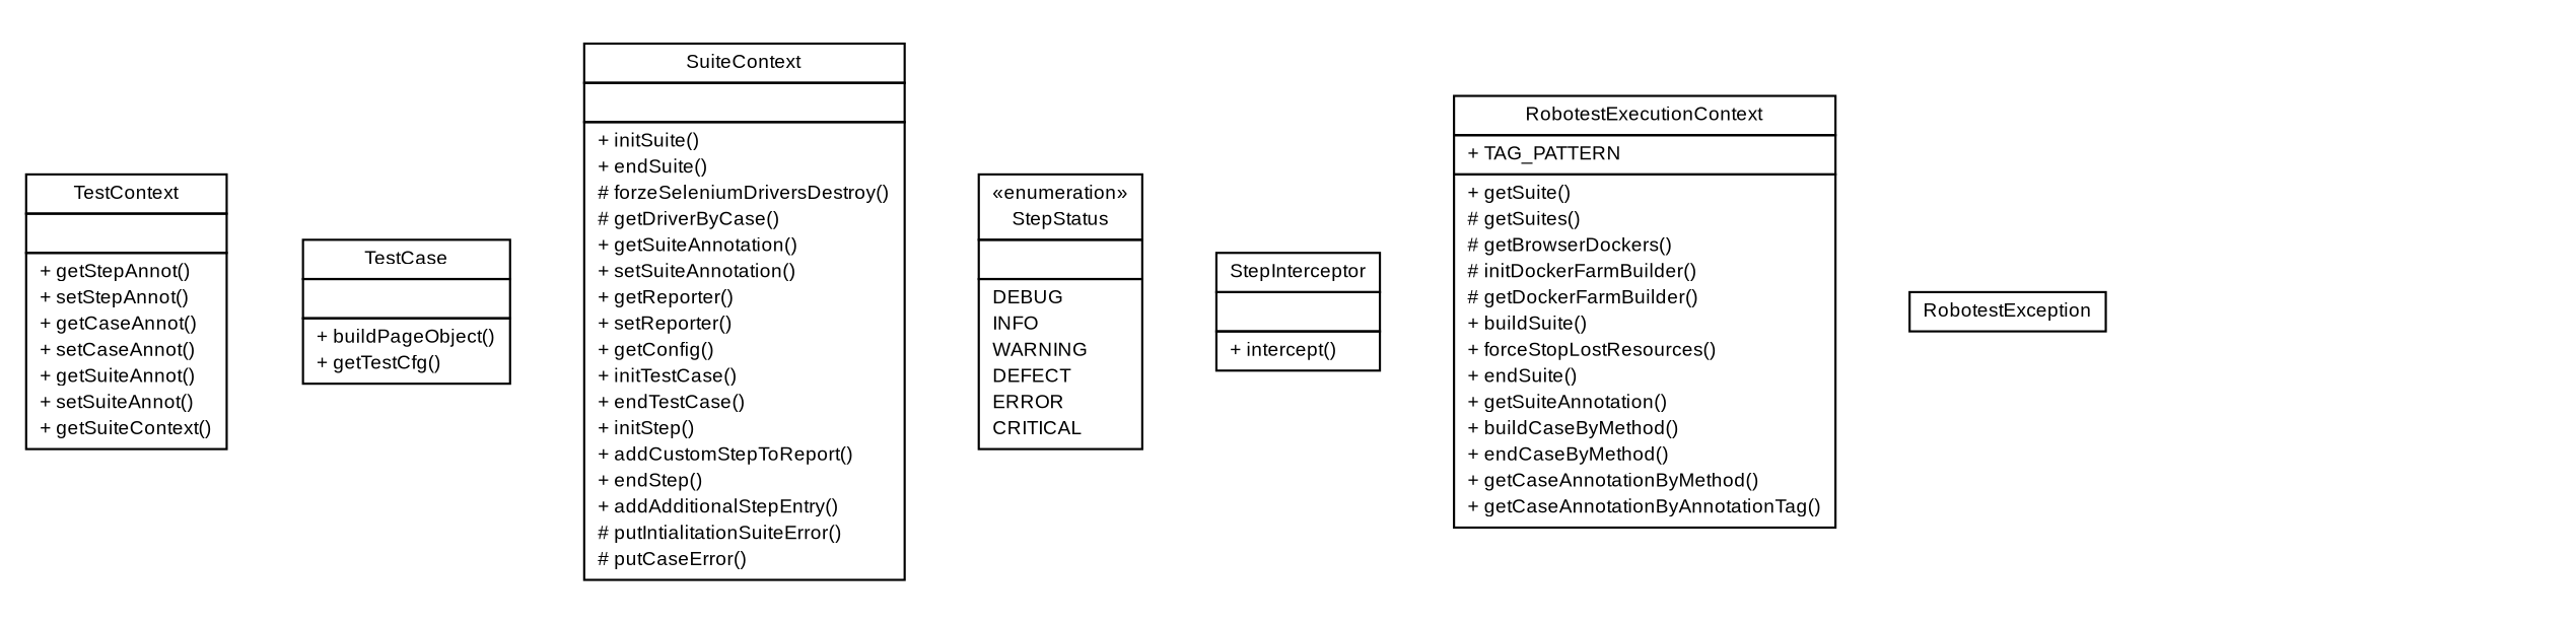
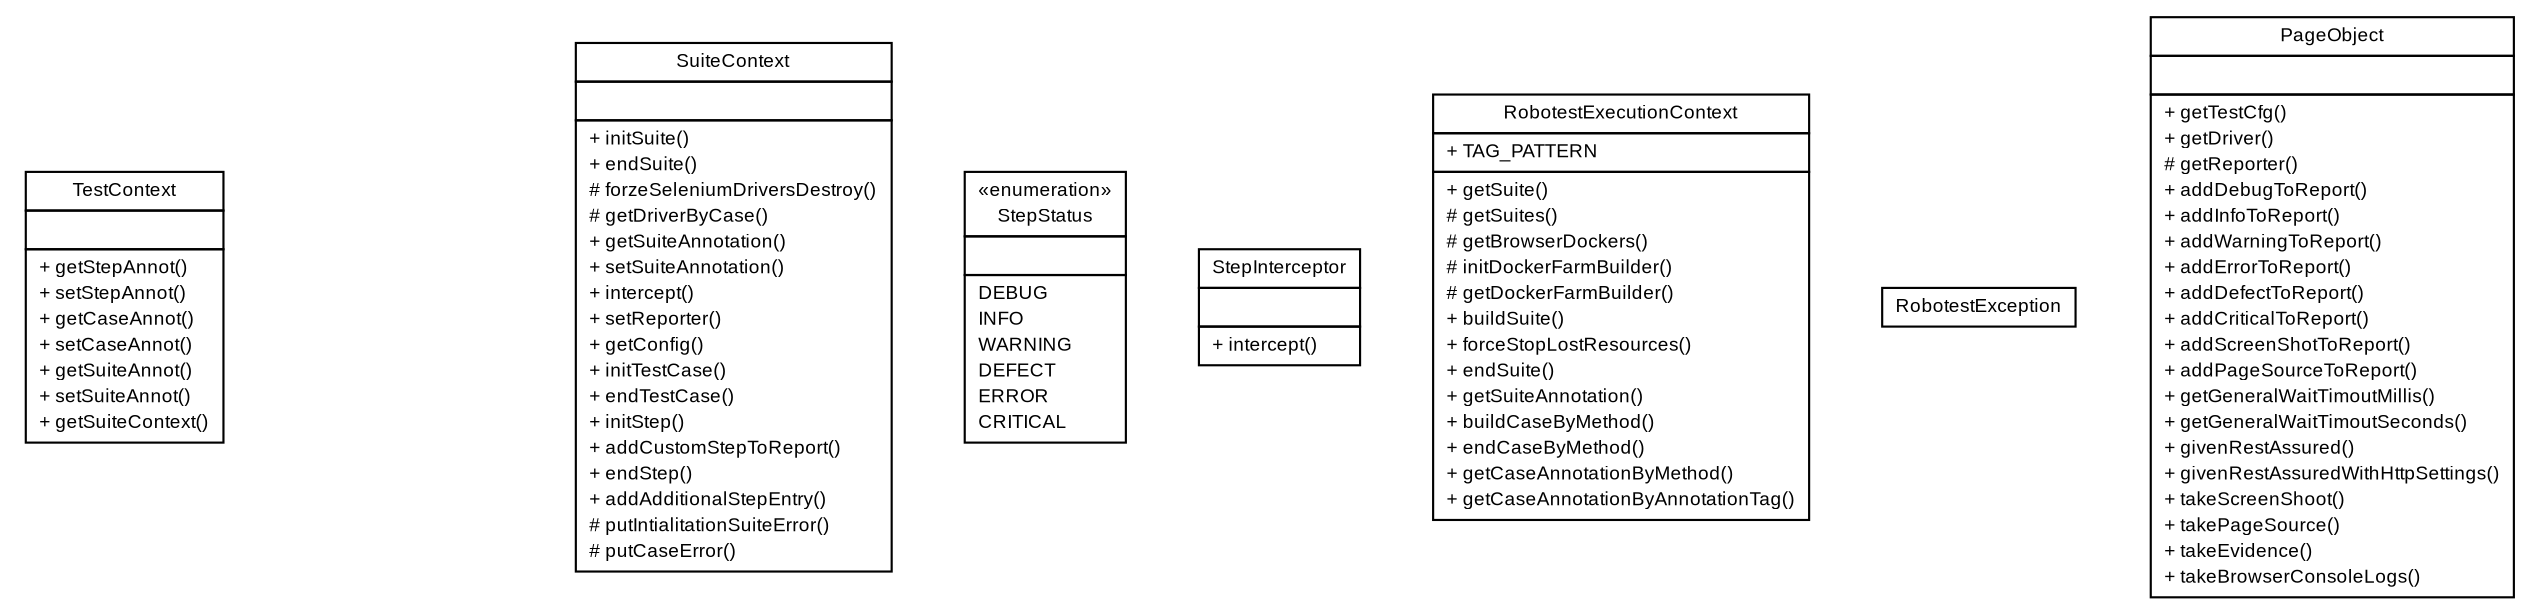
  digraph {
    nodesep=0.25
    ranksep=0.5
    node [fontcolor=black fontname=arial fontsize=9.0 shape=plaintext]
    n1 [label=<<table title="com.castinfo.devops.robotest.TestContext" border="0" cellborder="1" cellspacing="0" cellpadding="2" port="p" href="./TestContext.html"> 		<tr><td><table border="0" cellspacing="0" cellpadding="1"> <tr><td align="center" balign="center"> TestContext </td></tr> 		</table></td></tr> 		<tr><td><table border="0" cellspacing="0" cellpadding="1"> <tr><td align="left" balign="left">  </td></tr> 		</table></td></tr> 		<tr><td><table border="0" cellspacing="0" cellpadding="1"> <tr><td align="left" balign="left"> + getStepAnnot() </td></tr> <tr><td align="left" balign="left"> + setStepAnnot() </td></tr> <tr><td align="left" balign="left"> + getCaseAnnot() </td></tr> <tr><td align="left" balign="left"> + setCaseAnnot() </td></tr> <tr><td align="left" balign="left"> + getSuiteAnnot() </td></tr> <tr><td align="left" balign="left"> + setSuiteAnnot() </td></tr> <tr><td align="left" balign="left"> + getSuiteContext() </td></tr> 		</table></td></tr> 		</table>>]
-   n2 [label=<<table title="com.castinfo.devops.robotest.TestCase" border="0" cellborder="1" cellspacing="0" cellpadding="2" port="p" href="./TestCase.html"> 		<tr><td><table border="0" cellspacing="0" cellpadding="1"> <tr><td align="center" balign="center"> TestCase </td></tr> 		</table></td></tr> 		<tr><td><table border="0" cellspacing="0" cellpadding="1"> <tr><td align="left" balign="left">  </td></tr> 		</table></td></tr> 		<tr><td><table border="0" cellspacing="0" cellpadding="1"> <tr><td align="left" balign="left"> + buildPageObject() </td></tr> <tr><td align="left" balign="left"> + getTestCfg() </td></tr> 		</table></td></tr> 		</table>>]
-   n3 [label=<<table title="com.castinfo.devops.robotest.SuiteContext" border="0" cellborder="1" cellspacing="0" cellpadding="2" port="p" href="./SuiteContext.html"> 		<tr><td><table border="0" cellspacing="0" cellpadding="1"> <tr><td align="center" balign="center"> SuiteContext </td></tr> 		</table></td></tr> 		<tr><td><table border="0" cellspacing="0" cellpadding="1"> <tr><td align="left" balign="left">  </td></tr> 		</table></td></tr> 		<tr><td><table border="0" cellspacing="0" cellpadding="1"> <tr><td align="left" balign="left"> + initSuite() </td></tr> <tr><td align="left" balign="left"> + endSuite() </td></tr> <tr><td align="left" balign="left"> # forzeSeleniumDriversDestroy() </td></tr> <tr><td align="left" balign="left"> # getDriverByCase() </td></tr> <tr><td align="left" balign="left"> + getSuiteAnnotation() </td></tr> <tr><td align="left" balign="left"> + setSuiteAnnotation() </td></tr> <tr><td align="left" balign="left"> + getReporter() </td></tr> <tr><td align="left" balign="left"> + setReporter() </td></tr> <tr><td align="left" balign="left"> + getConfig() </td></tr> <tr><td align="left" balign="left"> + initTestCase() </td></tr> <tr><td align="left" balign="left"> + endTestCase() </td></tr> <tr><td align="left" balign="left"> + initStep() </td></tr> <tr><td align="left" balign="left"> + addCustomStepToReport() </td></tr> <tr><td align="left" balign="left"> + endStep() </td></tr> <tr><td align="left" balign="left"> + addAdditionalStepEntry() </td></tr> <tr><td align="left" balign="left"> # putIntialitationSuiteError() </td></tr> <tr><td align="left" balign="left"> # putCaseError() </td></tr> 		</table></td></tr> 		</table>>]
+   n3 [label=<<table title="com.castinfo.devops.robotest.SuiteContext" border="0" cellborder="1" cellspacing="0" cellpadding="2" port="p" href="./SuiteContext.html"> 		<tr><td><table border="0" cellspacing="0" cellpadding="1"> <tr><td align="center" balign="center"> SuiteContext </td></tr> 		</table></td></tr> 		<tr><td><table border="0" cellspacing="0" cellpadding="1"> <tr><td align="left" balign="left">  </td></tr> 		</table></td></tr> 		<tr><td><table border="0" cellspacing="0" cellpadding="1"> <tr><td align="left" balign="left"> + initSuite() </td></tr> <tr><td align="left" balign="left"> + endSuite() </td></tr> <tr><td align="left" balign="left"> # forzeSeleniumDriversDestroy() </td></tr> <tr><td align="left" balign="left"> # getDriverByCase() </td></tr> <tr><td align="left" balign="left"> + getSuiteAnnotation() </td></tr> <tr><td align="left" balign="left"> + setSuiteAnnotation() </td></tr> <tr><td align="left" balign="left"> + intercept() </td></tr> <tr><td align="left" balign="left"> + setReporter() </td></tr> <tr><td align="left" balign="left"> + getConfig() </td></tr> <tr><td align="left" balign="left"> + initTestCase() </td></tr> <tr><td align="left" balign="left"> + endTestCase() </td></tr> <tr><td align="left" balign="left"> + initStep() </td></tr> <tr><td align="left" balign="left"> + addCustomStepToReport() </td></tr> <tr><td align="left" balign="left"> + endStep() </td></tr> <tr><td align="left" balign="left"> + addAdditionalStepEntry() </td></tr> <tr><td align="left" balign="left"> # putIntialitationSuiteError() </td></tr> <tr><td align="left" balign="left"> # putCaseError() </td></tr> 		</table></td></tr> 		</table>>]
    n4 [label=<<table title="com.castinfo.devops.robotest.StepStatus" border="0" cellborder="1" cellspacing="0" cellpadding="2" port="p" href="./StepStatus.html"> 		<tr><td><table border="0" cellspacing="0" cellpadding="1"> <tr><td align="center" balign="center"> &#171;enumeration&#187; </td></tr> <tr><td align="center" balign="center"> StepStatus </td></tr> 		</table></td></tr> 		<tr><td><table border="0" cellspacing="0" cellpadding="1"> <tr><td align="left" balign="left">  </td></tr> 		</table></td></tr> 		<tr><td><table border="0" cellspacing="0" cellpadding="1"> <tr><td align="left" balign="left"> DEBUG </td></tr> <tr><td align="left" balign="left"> INFO </td></tr> <tr><td align="left" balign="left"> WARNING </td></tr> <tr><td align="left" balign="left"> DEFECT </td></tr> <tr><td align="left" balign="left"> ERROR </td></tr> <tr><td align="left" balign="left"> CRITICAL </td></tr> 		</table></td></tr> 		</table>>]
    n5 [label=<<table title="com.castinfo.devops.robotest.StepInterceptor" border="0" cellborder="1" cellspacing="0" cellpadding="2" port="p" href="./StepInterceptor.html"> 		<tr><td><table border="0" cellspacing="0" cellpadding="1"> <tr><td align="center" balign="center"> StepInterceptor </td></tr> 		</table></td></tr> 		<tr><td><table border="0" cellspacing="0" cellpadding="1"> <tr><td align="left" balign="left">  </td></tr> 		</table></td></tr> 		<tr><td><table border="0" cellspacing="0" cellpadding="1"> <tr><td align="left" balign="left"> + intercept() </td></tr> 		</table></td></tr> 		</table>>]
    n6 [label=<<table title="com.castinfo.devops.robotest.RobotestExecutionContext" border="0" cellborder="1" cellspacing="0" cellpadding="2" port="p" href="./RobotestExecutionContext.html"> 		<tr><td><table border="0" cellspacing="0" cellpadding="1"> <tr><td align="center" balign="center"> RobotestExecutionContext </td></tr> 		</table></td></tr> 		<tr><td><table border="0" cellspacing="0" cellpadding="1"> <tr><td align="left" balign="left"> + TAG_PATTERN </td></tr> 		</table></td></tr> 		<tr><td><table border="0" cellspacing="0" cellpadding="1"> <tr><td align="left" balign="left"> + getSuite() </td></tr> <tr><td align="left" balign="left"> # getSuites() </td></tr> <tr><td align="left" balign="left"> # getBrowserDockers() </td></tr> <tr><td align="left" balign="left"> # initDockerFarmBuilder() </td></tr> <tr><td align="left" balign="left"> # getDockerFarmBuilder() </td></tr> <tr><td align="left" balign="left"> + buildSuite() </td></tr> <tr><td align="left" balign="left"> + forceStopLostResources() </td></tr> <tr><td align="left" balign="left"> + endSuite() </td></tr> <tr><td align="left" balign="left"> + getSuiteAnnotation() </td></tr> <tr><td align="left" balign="left"> + buildCaseByMethod() </td></tr> <tr><td align="left" balign="left"> + endCaseByMethod() </td></tr> <tr><td align="left" balign="left"> + getCaseAnnotationByMethod() </td></tr> <tr><td align="left" balign="left"> + getCaseAnnotationByAnnotationTag() </td></tr> 		</table></td></tr> 		</table>>]
    n7 [label=<<table title="com.castinfo.devops.robotest.RobotestException" border="0" cellborder="1" cellspacing="0" cellpadding="2" port="p" href="./RobotestException.html"> 		<tr><td><table border="0" cellspacing="0" cellpadding="1"> <tr><td align="center" balign="center"> RobotestException </td></tr> 		</table></td></tr> 		</table>>]
+   n8 [label=<<table title="com.castinfo.devops.robotest.PageObject" border="0" cellborder="1" cellspacing="0" cellpadding="2" port="p" href="./PageObject.html"> 		<tr><td><table border="0" cellspacing="0" cellpadding="1"> <tr><td align="center" balign="center"> PageObject </td></tr> 		</table></td></tr> 		<tr><td><table border="0" cellspacing="0" cellpadding="1"> <tr><td align="left" balign="left">  </td></tr> 		</table></td></tr> 		<tr><td><table border="0" cellspacing="0" cellpadding="1"> <tr><td align="left" balign="left"> + getTestCfg() </td></tr> <tr><td align="left" balign="left"> + getDriver() </td></tr> <tr><td align="left" balign="left"> # getReporter() </td></tr> <tr><td align="left" balign="left"> + addDebugToReport() </td></tr> <tr><td align="left" balign="left"> + addInfoToReport() </td></tr> <tr><td align="left" balign="left"> + addWarningToReport() </td></tr> <tr><td align="left" balign="left"> + addErrorToReport() </td></tr> <tr><td align="left" balign="left"> + addDefectToReport() </td></tr> <tr><td align="left" balign="left"> + addCriticalToReport() </td></tr> <tr><td align="left" balign="left"> + addScreenShotToReport() </td></tr> <tr><td align="left" balign="left"> + addPageSourceToReport() </td></tr> <tr><td align="left" balign="left"> + getGeneralWaitTimoutMillis() </td></tr> <tr><td align="left" balign="left"> + getGeneralWaitTimoutSeconds() </td></tr> <tr><td align="left" balign="left"> + givenRestAssured() </td></tr> <tr><td align="left" balign="left"> + givenRestAssuredWithHttpSettings() </td></tr> <tr><td align="left" balign="left"> + takeScreenShoot() </td></tr> <tr><td align="left" balign="left"> + takePageSource() </td></tr> <tr><td align="left" balign="left"> + takeEvidence() </td></tr> <tr><td align="left" balign="left"> + takeBrowserConsoleLogs() </td></tr> 		</table></td></tr> 		</table>>]
  }
